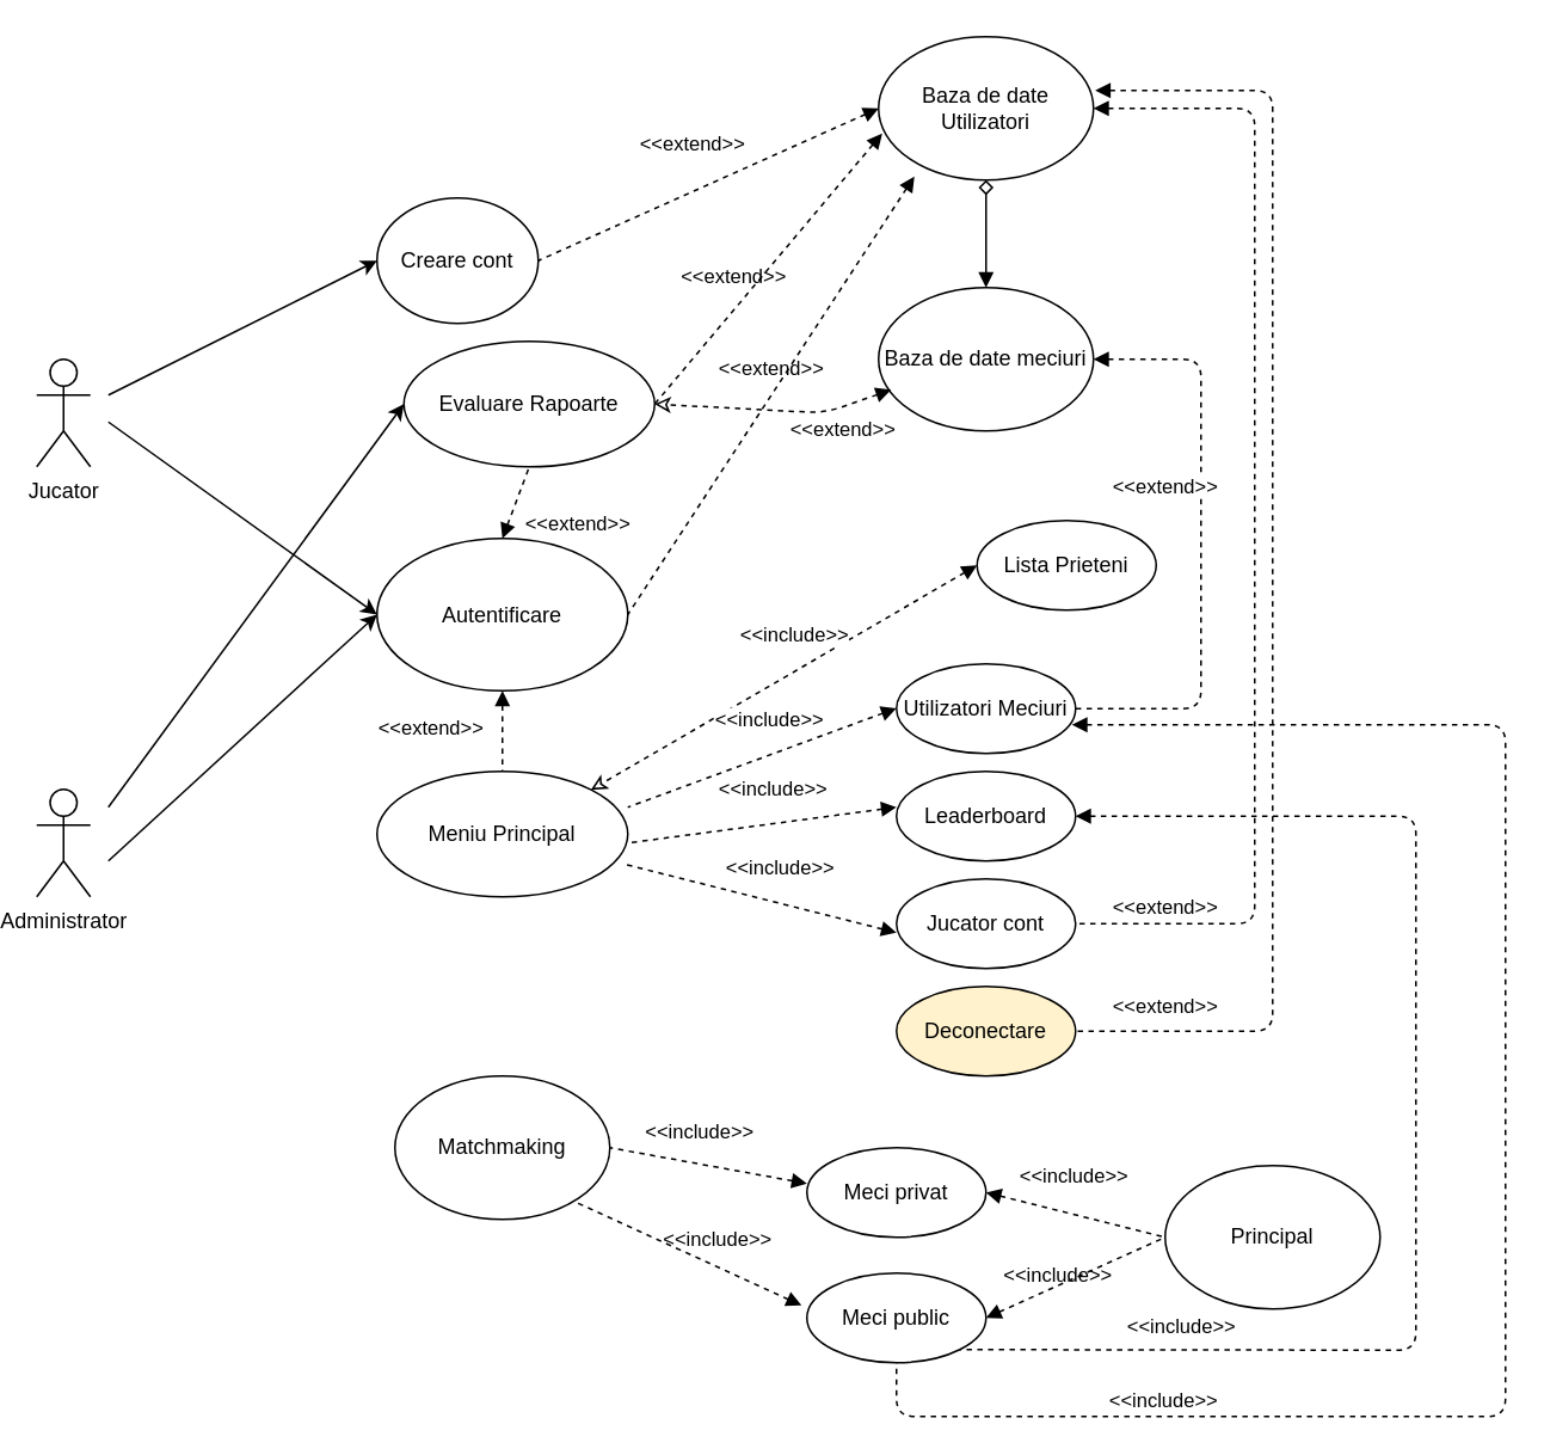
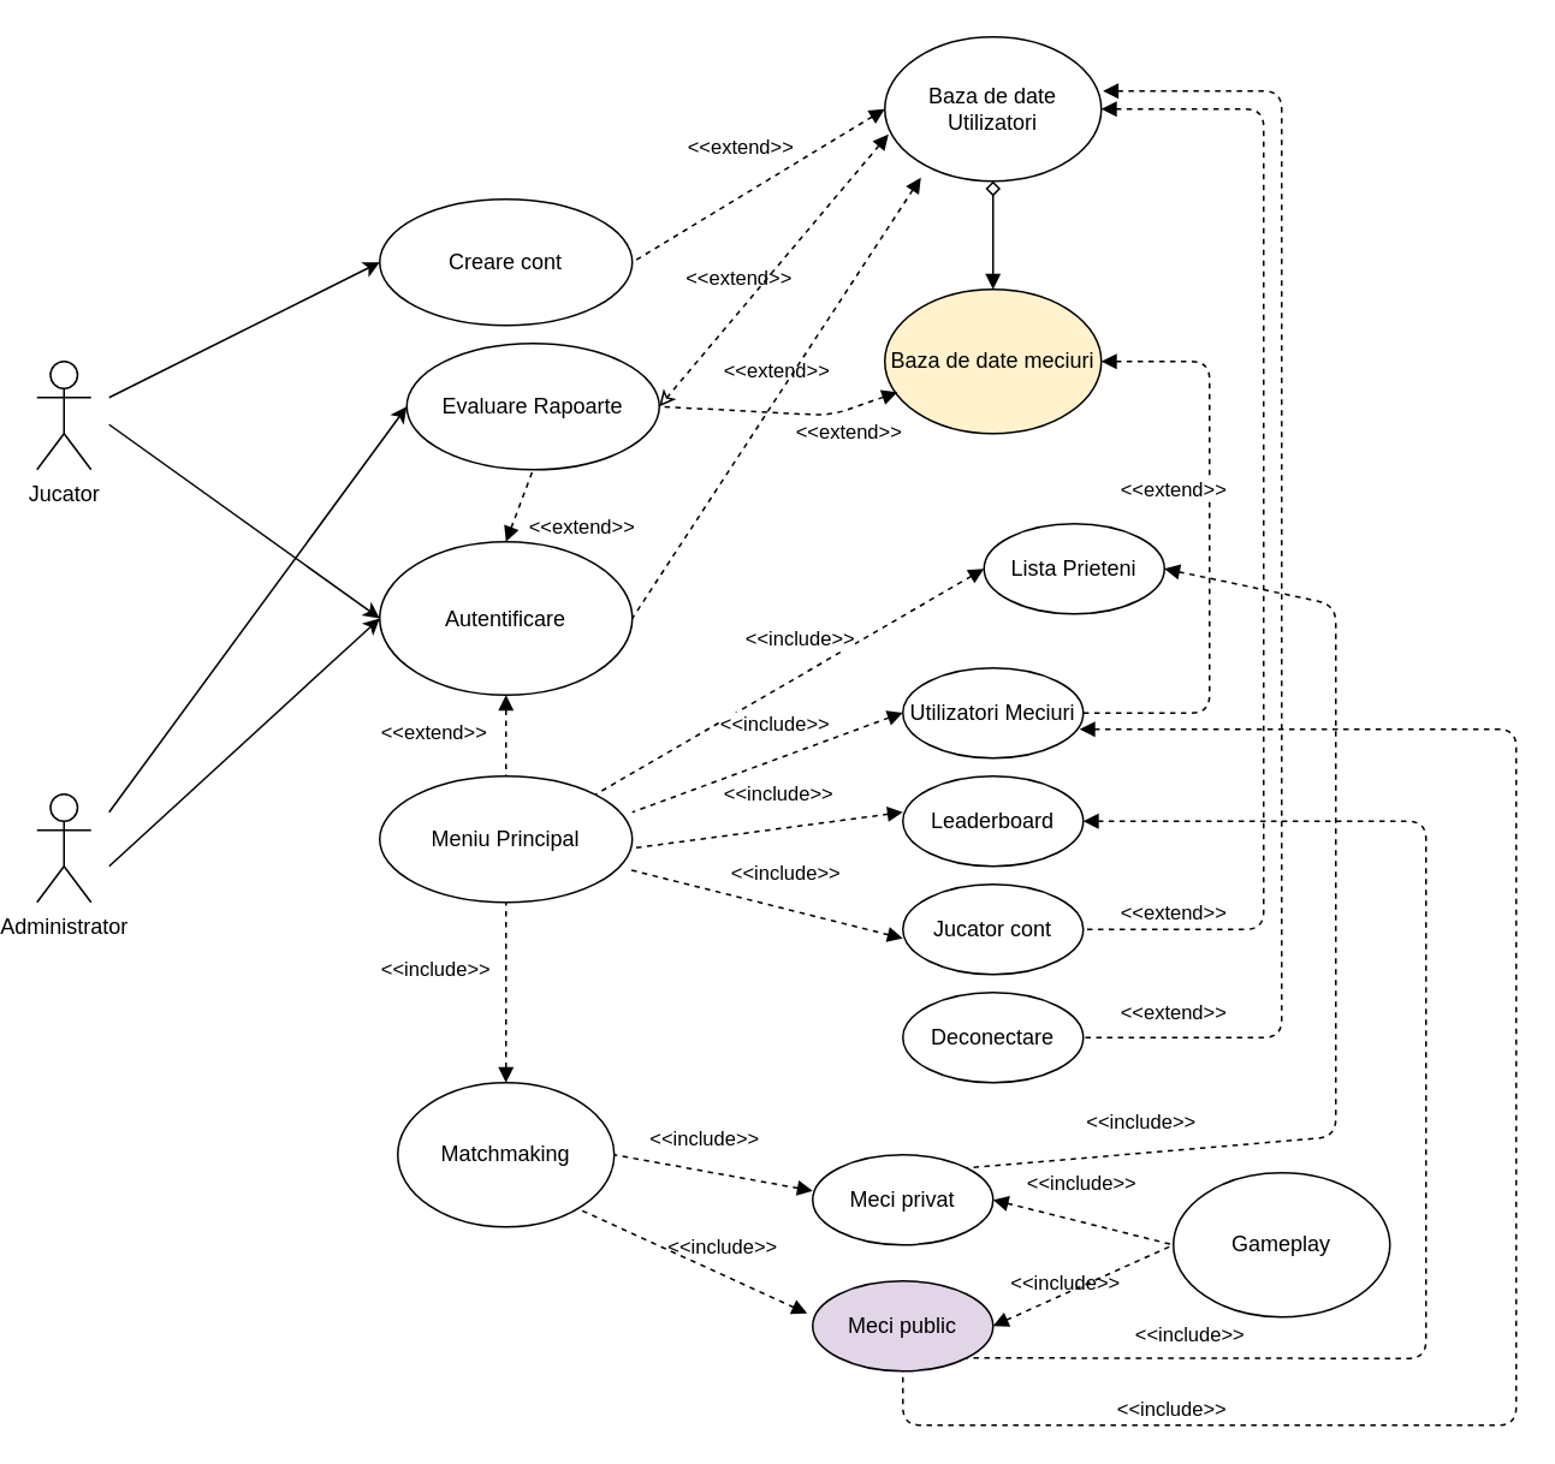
  <mxCell id="0" />
  <mxCell id="1" parent="0" />
  <mxCell id="2" value="Jucator" style="shape=umlActor;verticalLabelPosition=bottom;verticalAlign=top;html=1;" vertex="1" parent="1"><mxGeometry x="20" y="200" width="30" height="60" as="geometry" /></mxCell>
  <mxCell id="3" value="Administrator" style="shape=umlActor;verticalLabelPosition=bottom;verticalAlign=top;html=1;" vertex="1" parent="1"><mxGeometry x="20" y="440" width="30" height="60" as="geometry" /></mxCell>
- <mxCell id="4" value="Creare cont" style="ellipse;whiteSpace=wrap;html=1;" vertex="1" parent="1"><mxGeometry x="210" y="110" width="90" height="70" as="geometry" /></mxCell>
+ <mxCell id="4" value="Creare cont" style="ellipse;whiteSpace=wrap;html=1;" vertex="1" parent="1"><mxGeometry x="210" y="110" width="140" height="70" as="geometry" /></mxCell>
  <mxCell id="5" value="Autentificare" style="ellipse;whiteSpace=wrap;html=1;" vertex="1" parent="1"><mxGeometry x="210" y="300" width="140" height="85" as="geometry" /></mxCell>
  <mxCell id="6" value="Evaluare Rapoarte" style="ellipse;whiteSpace=wrap;html=1;" vertex="1" parent="1"><mxGeometry x="225" y="190" width="140" height="70" as="geometry" /></mxCell>
  <mxCell id="7" value="Meniu Principal" style="ellipse;whiteSpace=wrap;html=1;" vertex="1" parent="1"><mxGeometry x="210" y="430" width="140" height="70" as="geometry" /></mxCell>
  <mxCell id="8" value="Lista Prieteni" style="ellipse;whiteSpace=wrap;html=1;" vertex="1" parent="1"><mxGeometry x="545" y="290" width="100" height="50" as="geometry" /></mxCell>
  <mxCell id="9" value="Utilizatori Meciuri" style="ellipse;whiteSpace=wrap;html=1;" vertex="1" parent="1"><mxGeometry x="500" y="370" width="100" height="50" as="geometry" /></mxCell>
  <mxCell id="10" value="Leaderboard" style="ellipse;whiteSpace=wrap;html=1;" vertex="1" parent="1"><mxGeometry x="500" y="430" width="100" height="50" as="geometry" /></mxCell>
  <mxCell id="11" value="Jucator cont" style="ellipse;whiteSpace=wrap;html=1;" vertex="1" parent="1"><mxGeometry x="500" y="490" width="100" height="50" as="geometry" /></mxCell>
- <mxCell id="12" value="&amp;lt;&amp;lt;include&amp;gt;&amp;gt;" style="html=1;verticalAlign=bottom;endArrow=classic;exitX=0;exitY=0.5;exitDx=0;exitDy=0;entryX=1;entryY=0;entryDx=0;entryDy=0;dashed=1;startArrow=block;startFill=1;endFill=0;" edge="1" parent="1" source="8" target="7"><mxGeometry x="-0.099" y="-10" width="80" relative="1" as="geometry"><mxPoint x="370" y="360" as="sourcePoint" /><mxPoint x="450" y="360" as="targetPoint" /><mxPoint as="offset" /></mxGeometry></mxCell>
+ <mxCell id="12" value="&amp;lt;&amp;lt;include&amp;gt;&amp;gt;" style="html=1;verticalAlign=bottom;endArrow=none;exitX=0;exitY=0.5;exitDx=0;exitDy=0;entryX=1;entryY=0;entryDx=0;entryDy=0;dashed=1;startArrow=block;startFill=1;endFill=0;" edge="1" parent="1" source="8" target="7"><mxGeometry x="-0.099" y="-10" width="80" relative="1" as="geometry"><mxPoint x="370" y="360" as="sourcePoint" /><mxPoint x="450" y="360" as="targetPoint" /><mxPoint as="offset" /></mxGeometry></mxCell>
  <mxCell id="13" value="&amp;lt;&amp;lt;include&amp;gt;&amp;gt;" style="html=1;verticalAlign=bottom;endArrow=none;exitX=0;exitY=0.5;exitDx=0;exitDy=0;entryX=1;entryY=0.286;entryDx=0;entryDy=0;dashed=1;startArrow=block;startFill=1;endFill=0;entryPerimeter=0;" edge="1" parent="1" target="7"><mxGeometry x="-0.099" y="-10" width="80" relative="1" as="geometry"><mxPoint x="500" y="394.75" as="sourcePoint" /><mxPoint x="329.497" y="450.001" as="targetPoint" /><mxPoint as="offset" /></mxGeometry></mxCell>
  <mxCell id="14" value="&amp;lt;&amp;lt;include&amp;gt;&amp;gt;" style="html=1;verticalAlign=bottom;endArrow=none;exitX=0;exitY=0.5;exitDx=0;exitDy=0;dashed=1;entryX=1;entryY=0.571;entryDx=0;entryDy=0;entryPerimeter=0;endFill=0;startArrow=block;startFill=1;" edge="1" parent="1" target="7"><mxGeometry x="-0.099" y="-10" width="80" relative="1" as="geometry"><mxPoint x="500" y="450" as="sourcePoint" /><mxPoint x="354" y="415" as="targetPoint" /><mxPoint as="offset" /></mxGeometry></mxCell>
  <mxCell id="15" value="&lt;br&gt;&amp;lt;&amp;lt;include&amp;gt;&amp;gt;" style="html=1;verticalAlign=bottom;endArrow=none;exitX=0;exitY=0.5;exitDx=0;exitDy=0;entryX=0.993;entryY=0.743;entryDx=0;entryDy=0;dashed=1;entryPerimeter=0;startArrow=block;startFill=1;endFill=0;" edge="1" parent="1" target="7"><mxGeometry x="-0.099" y="-10" width="80" relative="1" as="geometry"><mxPoint x="500" y="520" as="sourcePoint" /><mxPoint x="329.497" y="575.251" as="targetPoint" /><mxPoint as="offset" /></mxGeometry></mxCell>
  <mxCell id="16" value="" style="endArrow=classic;html=1;entryX=0;entryY=0.5;entryDx=0;entryDy=0;" edge="1" parent="1" target="6"><mxGeometry width="50" height="50" relative="1" as="geometry"><mxPoint x="60" y="450" as="sourcePoint" /><mxPoint x="350" y="560" as="targetPoint" /></mxGeometry></mxCell>
  <mxCell id="17" value="" style="endArrow=classic;html=1;entryX=0;entryY=0.5;entryDx=0;entryDy=0;" edge="1" parent="1" target="5"><mxGeometry width="50" height="50" relative="1" as="geometry"><mxPoint x="60" y="480" as="sourcePoint" /><mxPoint x="210" y="317.5" as="targetPoint" /></mxGeometry></mxCell>
  <mxCell id="18" value="" style="endArrow=classic;html=1;entryX=0;entryY=0.5;entryDx=0;entryDy=0;" edge="1" parent="1" target="4"><mxGeometry width="50" height="50" relative="1" as="geometry"><mxPoint x="60" y="220" as="sourcePoint" /><mxPoint x="110" y="170" as="targetPoint" /></mxGeometry></mxCell>
  <mxCell id="19" value="" style="endArrow=classic;html=1;entryX=0;entryY=0.5;entryDx=0;entryDy=0;" edge="1" parent="1" target="5"><mxGeometry width="50" height="50" relative="1" as="geometry"><mxPoint x="60" y="235" as="sourcePoint" /><mxPoint x="210" y="160" as="targetPoint" /></mxGeometry></mxCell>
- <mxCell id="20" value="Deconectare" style="ellipse;whiteSpace=wrap;html=1;fillColor=#fff2cc;" vertex="1" parent="1"><mxGeometry x="500" y="550" width="100" height="50" as="geometry" /></mxCell>
+ <mxCell id="20" value="Deconectare" style="ellipse;whiteSpace=wrap;html=1;" vertex="1" parent="1"><mxGeometry x="500" y="550" width="100" height="50" as="geometry" /></mxCell>
  <mxCell id="21" value="Baza de date Utilizatori" style="ellipse;whiteSpace=wrap;html=1;" vertex="1" parent="1"><mxGeometry x="490" y="20" width="120" height="80" as="geometry" /></mxCell>
  <mxCell id="22" value="&amp;lt;&amp;lt;extend&amp;gt;&amp;gt;" style="html=1;verticalAlign=bottom;endArrow=none;exitX=0;exitY=0.5;exitDx=0;exitDy=0;dashed=1;entryX=1;entryY=0.5;entryDx=0;entryDy=0;endFill=0;startArrow=block;startFill=1;" edge="1" parent="1" source="21" target="4"><mxGeometry x="0.025" y="-16" width="80" relative="1" as="geometry"><mxPoint x="501.96" y="134.01" as="sourcePoint" /><mxPoint x="350" y="110" as="targetPoint" /><mxPoint as="offset" /></mxGeometry></mxCell>
  <mxCell id="23" value="&amp;lt;&amp;lt;extend&amp;gt;&amp;gt;" style="html=1;verticalAlign=bottom;endArrow=none;dashed=1;entryX=1;entryY=0.5;entryDx=0;entryDy=0;endFill=0;startArrow=block;startFill=1;labelBackgroundColor=none;" edge="1" parent="1" target="5"><mxGeometry x="-0.038" y="-4" width="80" relative="1" as="geometry"><mxPoint x="510" y="98" as="sourcePoint" /><mxPoint x="350" y="225" as="targetPoint" /><mxPoint x="1" as="offset" /></mxGeometry></mxCell>
  <mxCell id="24" value="&amp;lt;&amp;lt;extend&amp;gt;&amp;gt;" style="html=1;verticalAlign=bottom;endArrow=none;exitX=1;exitY=0.5;exitDx=0;exitDy=0;dashed=1;entryX=1;entryY=0.5;entryDx=0;entryDy=0;endFill=0;startArrow=block;startFill=1;" edge="1" parent="1" source="21"><mxGeometry x="0.845" width="80" relative="1" as="geometry"><mxPoint x="740" y="430" as="sourcePoint" /><mxPoint x="600" y="515" as="targetPoint" /><mxPoint as="offset" /><Array as="points"><mxPoint x="700" y="60" /><mxPoint x="700" y="515" /></Array></mxGeometry></mxCell>
  <mxCell id="25" value="&amp;lt;&amp;lt;extend&amp;gt;&amp;gt;" style="html=1;verticalAlign=bottom;endArrow=none;dashed=1;entryX=1;entryY=0.5;entryDx=0;entryDy=0;endFill=0;startArrow=block;startFill=1;exitX=1.008;exitY=0.375;exitDx=0;exitDy=0;exitPerimeter=0;" edge="1" parent="1" source="21"><mxGeometry x="0.864" y="-5" width="80" relative="1" as="geometry"><mxPoint x="700" y="510" as="sourcePoint" /><mxPoint x="600" y="575" as="targetPoint" /><mxPoint as="offset" /><Array as="points"><mxPoint x="710" y="50" /><mxPoint x="710" y="575" /></Array></mxGeometry></mxCell>
  <mxCell id="26" value="" style="edgeStyle=orthogonalEdgeStyle;rounded=0;orthogonalLoop=1;jettySize=auto;html=1;startArrow=block;startFill=1;endArrow=diamond;endFill=0;" edge="1" parent="1" source="27" target="21"><mxGeometry relative="1" as="geometry" /></mxCell>
- <mxCell id="27" value="Baza de date meciuri" style="ellipse;whiteSpace=wrap;html=1;" vertex="1" parent="1"><mxGeometry x="490" y="160" width="120" height="80" as="geometry" /></mxCell>
- <mxCell id="28" value="&amp;lt;&amp;lt;extend&amp;gt;&amp;gt;" style="html=1;verticalAlign=bottom;endArrow=none;exitX=0.017;exitY=0.675;exitDx=0;exitDy=0;dashed=1;entryX=1;entryY=0.5;entryDx=0;entryDy=0;endFill=0;startArrow=block;startFill=1;exitPerimeter=0;labelBackgroundColor=none;" edge="1" parent="1" source="21" target="6"><mxGeometry x="0.238" y="-6" width="80" relative="1" as="geometry"><mxPoint x="490" y="225" as="sourcePoint" /><mxPoint x="350" y="310" as="targetPoint" /><mxPoint as="offset" /></mxGeometry></mxCell>
- <mxCell id="29" value="&amp;lt;&amp;lt;extend&amp;gt;&amp;gt;" style="html=1;verticalAlign=bottom;endArrow=classic;exitX=0.058;exitY=0.713;exitDx=0;exitDy=0;dashed=1;entryX=1;entryY=0.5;entryDx=0;entryDy=0;endFill=0;startArrow=block;startFill=1;exitPerimeter=0;" edge="1" parent="1" source="27" target="6"><mxGeometry x="-0.463" y="20" width="80" relative="1" as="geometry"><mxPoint x="490" y="225" as="sourcePoint" /><mxPoint x="350" y="310" as="targetPoint" /><mxPoint as="offset" /><Array as="points"><mxPoint x="460" y="230" /></Array></mxGeometry></mxCell>
+ <mxCell id="27" value="Baza de date meciuri" style="ellipse;whiteSpace=wrap;html=1;fillColor=#fff2cc;" vertex="1" parent="1"><mxGeometry x="490" y="160" width="120" height="80" as="geometry" /></mxCell>
+ <mxCell id="28" value="&amp;lt;&amp;lt;extend&amp;gt;&amp;gt;" style="html=1;verticalAlign=bottom;endArrow=classic;exitX=0.017;exitY=0.675;exitDx=0;exitDy=0;dashed=1;entryX=1;entryY=0.5;entryDx=0;entryDy=0;endFill=0;startArrow=block;startFill=1;exitPerimeter=0;labelBackgroundColor=none;" edge="1" parent="1" source="21" target="6"><mxGeometry x="0.238" y="-6" width="80" relative="1" as="geometry"><mxPoint x="490" y="225" as="sourcePoint" /><mxPoint x="350" y="310" as="targetPoint" /><mxPoint as="offset" /></mxGeometry></mxCell>
+ <mxCell id="29" value="&amp;lt;&amp;lt;extend&amp;gt;&amp;gt;" style="html=1;verticalAlign=bottom;endArrow=none;exitX=0.058;exitY=0.713;exitDx=0;exitDy=0;dashed=1;entryX=1;entryY=0.5;entryDx=0;entryDy=0;endFill=0;startArrow=block;startFill=1;exitPerimeter=0;" edge="1" parent="1" source="27" target="6"><mxGeometry x="-0.463" y="20" width="80" relative="1" as="geometry"><mxPoint x="490" y="225" as="sourcePoint" /><mxPoint x="350" y="310" as="targetPoint" /><mxPoint as="offset" /><Array as="points"><mxPoint x="460" y="230" /></Array></mxGeometry></mxCell>
  <mxCell id="30" value="&amp;lt;&amp;lt;extend&amp;gt;&amp;gt;" style="html=1;verticalAlign=bottom;endArrow=none;exitX=1;exitY=0.5;exitDx=0;exitDy=0;dashed=1;entryX=1;entryY=0.5;entryDx=0;entryDy=0;endFill=0;startArrow=block;startFill=1;" edge="1" parent="1" source="27"><mxGeometry x="-0.139" y="-20" width="80" relative="1" as="geometry"><mxPoint x="740" y="310" as="sourcePoint" /><mxPoint x="600" y="395" as="targetPoint" /><mxPoint as="offset" /><Array as="points"><mxPoint x="670" y="200" /><mxPoint x="670" y="395" /></Array></mxGeometry></mxCell>
  <mxCell id="31" value="Matchmaking" style="ellipse;whiteSpace=wrap;html=1;" vertex="1" parent="1"><mxGeometry x="220" y="600" width="120" height="80" as="geometry" /></mxCell>
+ <mxCell id="32" value="&lt;br&gt;&amp;lt;&amp;lt;include&amp;gt;&amp;gt;" style="html=1;verticalAlign=bottom;endArrow=none;exitX=0.5;exitY=0;exitDx=0;exitDy=0;dashed=1;startArrow=block;startFill=1;endFill=0;entryX=0.5;entryY=1;entryDx=0;entryDy=0;" edge="1" parent="1" source="31" target="7"><mxGeometry x="0.082" y="40" width="80" relative="1" as="geometry"><mxPoint x="460" y="575" as="sourcePoint" /><mxPoint x="280" y="490" as="targetPoint" /><mxPoint x="1" as="offset" /></mxGeometry></mxCell>
  <mxCell id="33" value="&amp;lt;&amp;lt;extend&amp;gt;&amp;gt;" style="html=1;verticalAlign=bottom;endArrow=none;exitX=0.5;exitY=1;exitDx=0;exitDy=0;dashed=1;entryX=1;entryY=0.5;entryDx=0;entryDy=0;endFill=0;startArrow=block;startFill=1;" edge="1" parent="1" source="5"><mxGeometry x="0.333" y="-40" width="80" relative="1" as="geometry"><mxPoint x="450" y="193" as="sourcePoint" /><mxPoint x="280" y="430" as="targetPoint" /><mxPoint as="offset" /></mxGeometry></mxCell>
  <mxCell id="34" value="&amp;lt;&amp;lt;extend&amp;gt;&amp;gt;" style="html=1;verticalAlign=bottom;endArrow=none;exitX=0.5;exitY=0;exitDx=0;exitDy=0;dashed=1;entryX=0.5;entryY=1;entryDx=0;entryDy=0;endFill=0;startArrow=block;startFill=1;" edge="1" parent="1" source="5" target="6"><mxGeometry x="-0.333" y="-40" width="80" relative="1" as="geometry"><mxPoint x="290" y="380" as="sourcePoint" /><mxPoint x="290" y="440" as="targetPoint" /><mxPoint as="offset" /></mxGeometry></mxCell>
  <mxCell id="35" value="&lt;br&gt;&amp;lt;&amp;lt;include&amp;gt;&amp;gt;" style="html=1;verticalAlign=bottom;endArrow=none;entryX=1;entryY=1;entryDx=0;entryDy=0;dashed=1;startArrow=block;startFill=1;endFill=0;" edge="1" parent="1"><mxGeometry x="0.12" y="-9" width="80" relative="1" as="geometry"><mxPoint x="450" y="660" as="sourcePoint" /><mxPoint x="339.997" y="639.999" as="targetPoint" /><mxPoint as="offset" /></mxGeometry></mxCell>
  <mxCell id="36" value="Meci privat" style="ellipse;whiteSpace=wrap;html=1;" vertex="1" parent="1"><mxGeometry x="450" y="640" width="100" height="50" as="geometry" /></mxCell>
  <mxCell id="37" value="&lt;br&gt;&amp;lt;&amp;lt;include&amp;gt;&amp;gt;" style="html=1;verticalAlign=bottom;endArrow=none;entryX=1;entryY=1;entryDx=0;entryDy=0;dashed=1;startArrow=block;startFill=1;endFill=0;exitX=-0.03;exitY=0.36;exitDx=0;exitDy=0;exitPerimeter=0;labelBackgroundColor=none;" edge="1" parent="1" source="38"><mxGeometry x="-0.221" y="-6" width="80" relative="1" as="geometry"><mxPoint x="420" y="710" as="sourcePoint" /><mxPoint x="319.997" y="669.999" as="targetPoint" /><mxPoint as="offset" /></mxGeometry></mxCell>
- <mxCell id="38" value="Meci public" style="ellipse;whiteSpace=wrap;html=1;" vertex="1" parent="1"><mxGeometry x="450" y="710" width="100" height="50" as="geometry" /></mxCell>
- <mxCell id="39" value="Principal" style="ellipse;whiteSpace=wrap;html=1;" vertex="1" parent="1"><mxGeometry x="650" y="650" width="120" height="80" as="geometry" /></mxCell>
+ <mxCell id="38" value="Meci public" style="ellipse;whiteSpace=wrap;html=1;fillColor=#e1d5e7;" vertex="1" parent="1"><mxGeometry x="450" y="710" width="100" height="50" as="geometry" /></mxCell>
+ <mxCell id="39" value="Gameplay" style="ellipse;whiteSpace=wrap;html=1;" vertex="1" parent="1"><mxGeometry x="650" y="650" width="120" height="80" as="geometry" /></mxCell>
  <mxCell id="40" value="&lt;br&gt;&amp;lt;&amp;lt;include&amp;gt;&amp;gt;" style="html=1;verticalAlign=bottom;endArrow=none;entryX=1;entryY=1;entryDx=0;entryDy=0;dashed=1;startArrow=block;startFill=1;endFill=0;exitX=1;exitY=0.5;exitDx=0;exitDy=0;labelBackgroundColor=none;" edge="1" parent="1" source="38"><mxGeometry x="-0.222" y="-3" width="80" relative="1" as="geometry"><mxPoint x="777" y="748" as="sourcePoint" /><mxPoint x="649.997" y="689.999" as="targetPoint" /><mxPoint as="offset" /></mxGeometry></mxCell>
  <mxCell id="41" value="&lt;br&gt;&amp;lt;&amp;lt;include&amp;gt;&amp;gt;" style="html=1;verticalAlign=bottom;endArrow=none;entryX=1;entryY=1;entryDx=0;entryDy=0;dashed=1;startArrow=block;startFill=1;endFill=0;exitX=1;exitY=0.5;exitDx=0;exitDy=0;" edge="1" parent="1" source="36"><mxGeometry x="-0.059" y="12" width="80" relative="1" as="geometry"><mxPoint x="550" y="735" as="sourcePoint" /><mxPoint x="649.997" y="689.999" as="targetPoint" /><mxPoint as="offset" /></mxGeometry></mxCell>
+ <mxCell id="42" value="&lt;br&gt;&amp;lt;&amp;lt;include&amp;gt;&amp;gt;" style="html=1;verticalAlign=bottom;endArrow=none;entryX=1;entryY=0;entryDx=0;entryDy=0;dashed=1;startArrow=block;startFill=1;endFill=0;exitX=1;exitY=0.5;exitDx=0;exitDy=0;" edge="1" parent="1" source="8" target="36"><mxGeometry x="0.675" y="-8" width="80" relative="1" as="geometry"><mxPoint x="800" y="590" as="sourcePoint" /><mxPoint x="499.997" y="639.999" as="targetPoint" /><mxPoint as="offset" /><Array as="points"><mxPoint x="740" y="335" /><mxPoint x="740" y="630" /></Array></mxGeometry></mxCell>
  <mxCell id="43" value="&lt;br&gt;&amp;lt;&amp;lt;include&amp;gt;&amp;gt;" style="html=1;verticalAlign=bottom;endArrow=none;entryX=1;entryY=1;entryDx=0;entryDy=0;dashed=1;startArrow=block;startFill=1;endFill=0;exitX=1;exitY=0.5;exitDx=0;exitDy=0;labelBackgroundColor=none;" edge="1" parent="1" source="10" target="38"><mxGeometry x="0.668" y="-4" width="80" relative="1" as="geometry"><mxPoint x="640" y="780" as="sourcePoint" /><mxPoint x="529.997" y="759.999" as="targetPoint" /><mxPoint as="offset" /><Array as="points"><mxPoint x="790" y="455" /><mxPoint x="790" y="753" /></Array></mxGeometry></mxCell>
  <mxCell id="44" value="&lt;br&gt;&amp;lt;&amp;lt;include&amp;gt;&amp;gt;" style="html=1;verticalAlign=bottom;endArrow=none;entryX=1;entryY=1;entryDx=0;entryDy=0;dashed=1;startArrow=block;startFill=1;endFill=0;exitX=0.98;exitY=0.68;exitDx=0;exitDy=0;exitPerimeter=0;" edge="1" parent="1" source="9"><mxGeometry x="0.642" width="80" relative="1" as="geometry"><mxPoint x="610" y="780" as="sourcePoint" /><mxPoint x="499.997" y="759.999" as="targetPoint" /><mxPoint as="offset" /><Array as="points"><mxPoint x="840" y="404" /><mxPoint x="840" y="790" /><mxPoint x="500" y="790" /></Array></mxGeometry></mxCell>
